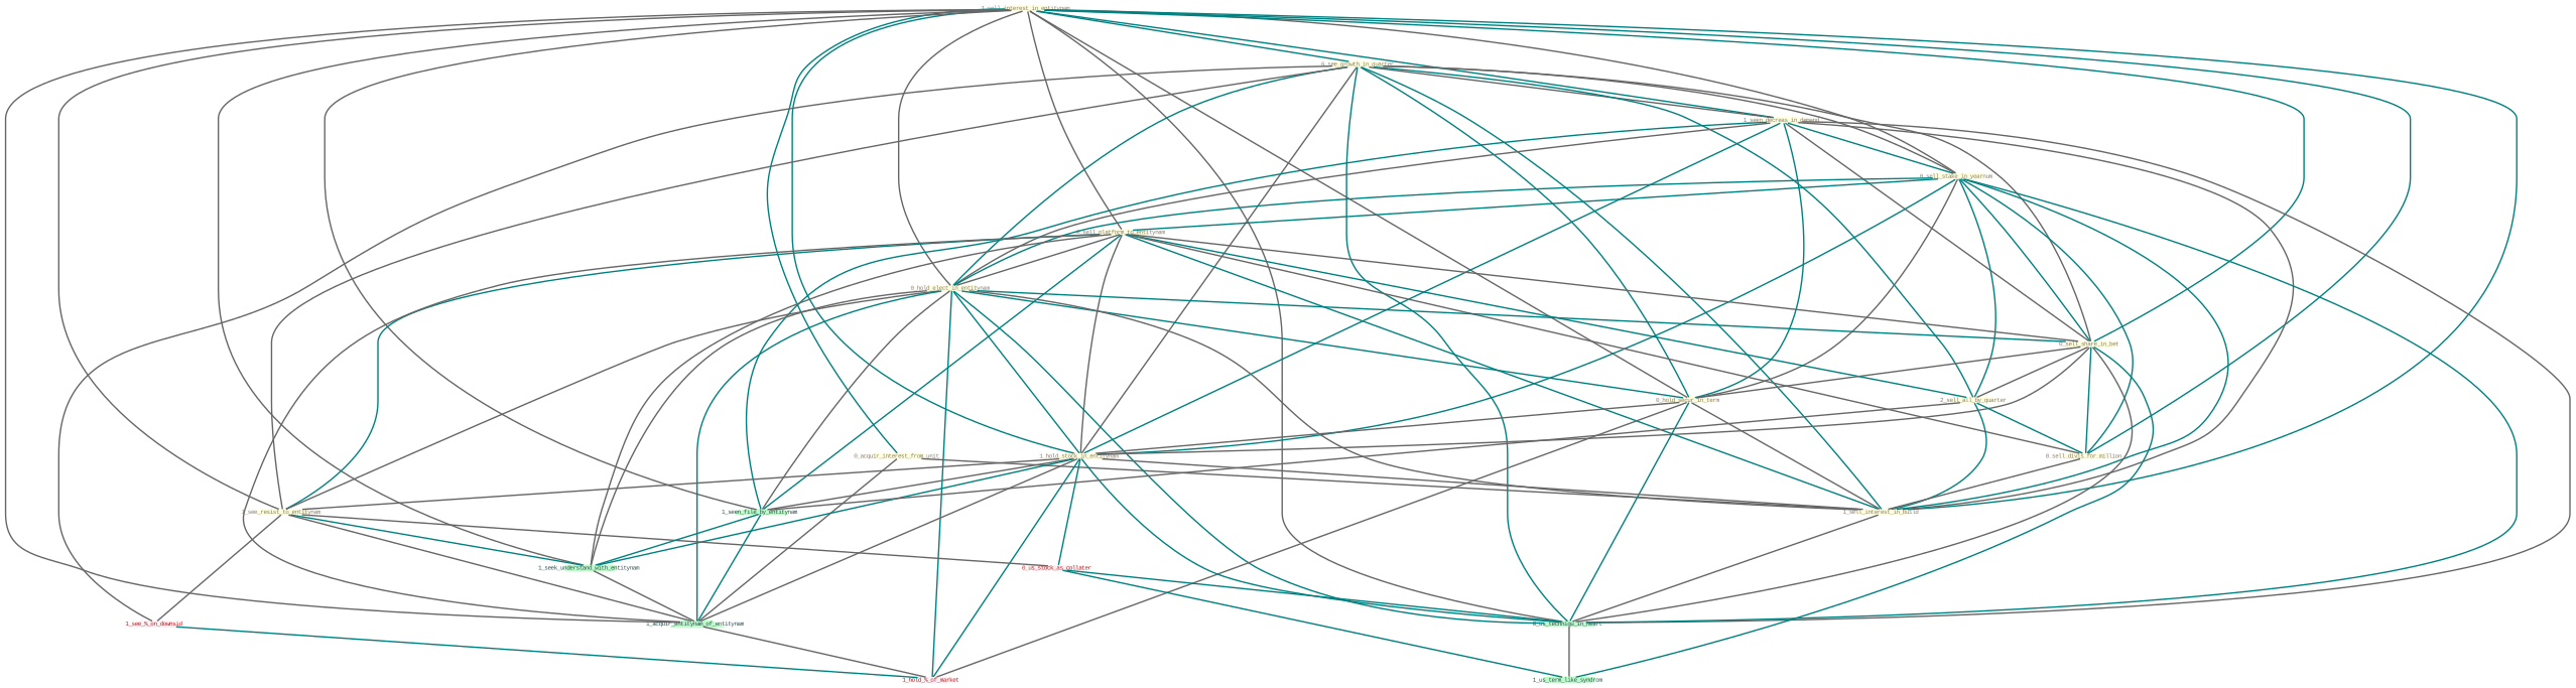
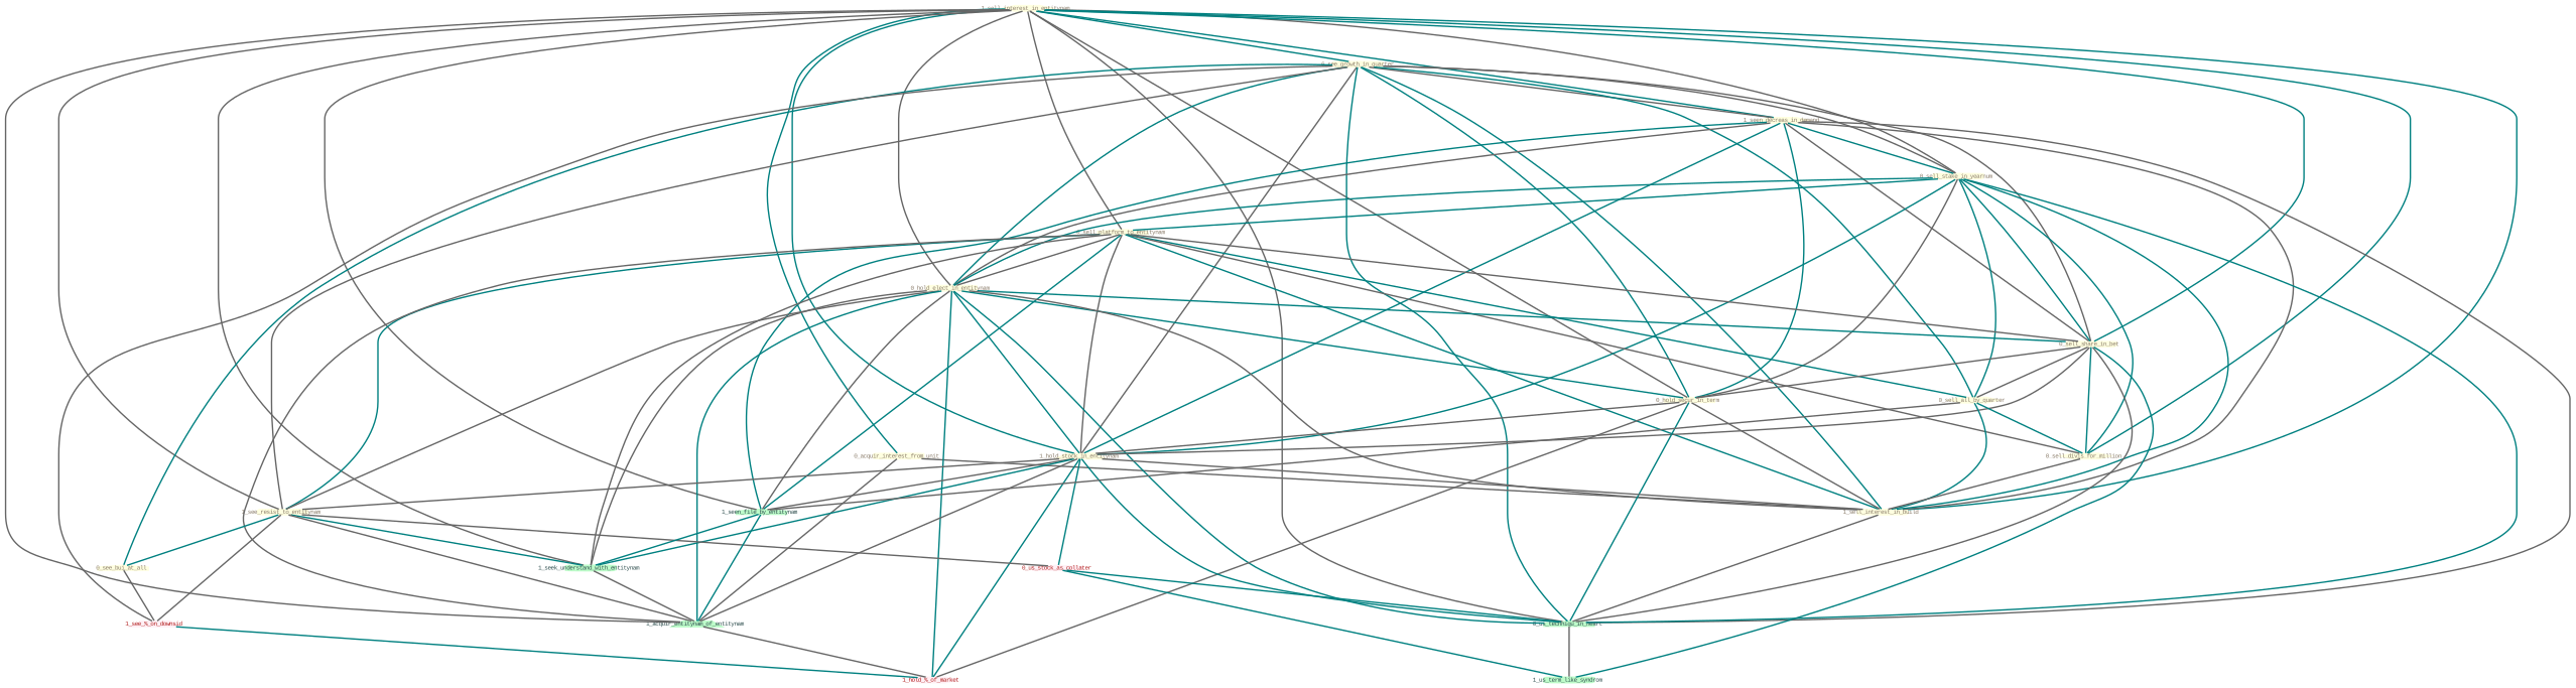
  graph {
    fontname="Liberation Mono"
    node [color="#ffffe0" fixedsize=true fontcolor="#8b7d6b" fontname="Liberation Mono" fontsize=4 shape=cylinder style=filled]
    edge [color=gray40 fontname="Liberation Mono" w=1]
    "1_sell_interest_in_entitynam " [height=.06 shape=hexagon width=.5]
    n2 [height=.06 label="6_see_growth_in_quarter" width=.5]
    "1_seen_decreas_in_demand " [height=.06 shape=hexagon width=.5]
    "0_sell_stake_in_yearnum " [height=.06 width=.5]
    "0_acquir_interest_from_unit " [height=.06 width=.5]
    "0_sell_platform_to_entitynam " [height=.06 shape=house width=.5]
    "0_hold_elect_in_entitynam " [height=.06 width=.5]
    "0_sell_share_in_bet " [height=.06 width=.5]
    "0_hold_secur_in_term " [height=.06 shape=house width=.5]
    "1_hold_stock_in_entitynam " [height=.06 shape=trapezium width=.5]
    "1_see_resist_to_entitynam " [height=.06 width=.5]
-   "0_sell_all_by_quarter " [height=.06 shape=hexagon width=.5 label="2_sell_all_by_quarter"]
+   "0_sell_all_by_quarter " [height=.06 shape=hexagon width=.5]
    "0_sell_divis_for_million " [height=.06 shape=hexagon width=.5]
    "1_sell_interest_in_build " [height=.06 width=.5]
+   "0_see_bui_at_all " [height=.06 shape=house width=.5]
    "0_us_stock_as_collater " [color="#fff0f5" fontcolor="#b22222" height=.06 shape=house width=.5]
    "1_see_%_on_downsid " [color="#fff0f5" fontcolor="#b22222" height=.06 shape=trapezium width=.5]
    "1_hold_%_of_market " [color="#fff0f5" fontcolor="#b22222" height=.06 shape=hexagon width=.5]
    "1_seen_file_by_entitynam " [color="#BDFCC9" fontcolor="#2f4f4f" height=.06 shape=house width=.5]
    "1_seek_understand_with_entitynam " [color="#BDFCC9" fontcolor="#2f4f4f" height=.06 width=.5]
    "1_acquir_entitynam_of_entitynam " [color="#BDFCC9" fontcolor="#2f4f4f" height=.06 shape=trapezium width=.5]
    "0_us_techniqu_in_heart " [color="#BDFCC9" fontcolor="#2f4f4f" height=.06 shape=house width=.5]
    "1_us_term_like_syndrom " [color="#BDFCC9" fontcolor="#2f4f4f" height=.06 width=.5]
    subgraph sub_1 {
      "1_sell_interest_in_entitynam "
      n2
      "1_seen_decreas_in_demand "
      "0_sell_stake_in_yearnum "
      "0_acquir_interest_from_unit "
      "0_sell_platform_to_entitynam "
      "0_hold_elect_in_entitynam "
      "0_sell_share_in_bet "
      "0_hold_secur_in_term "
      "1_hold_stock_in_entitynam "
      "1_see_resist_to_entitynam "
      "0_sell_all_by_quarter "
      "0_sell_divis_for_million "
      "1_sell_interest_in_build "
+     "0_see_bui_at_all "
    }
    subgraph sub_2 {
      "0_us_stock_as_collater "
      "1_see_%_on_downsid "
      "1_hold_%_of_market "
    }
    "1_sell_interest_in_entitynam " -- n2 [color=teal]
    "1_sell_interest_in_entitynam " -- "1_seen_decreas_in_demand " [color=teal]
    "1_sell_interest_in_entitynam " -- "0_sell_stake_in_yearnum " [w=2]
    "1_sell_interest_in_entitynam " -- "0_acquir_interest_from_unit " [color=teal]
    "1_sell_interest_in_entitynam " -- "0_sell_platform_to_entitynam " [w=2]
    "1_sell_interest_in_entitynam " -- "0_hold_elect_in_entitynam " [w=2]
    "1_sell_interest_in_entitynam " -- "0_sell_share_in_bet " [color=teal w=2]
    "1_sell_interest_in_entitynam " -- "0_hold_secur_in_term "
    "1_sell_interest_in_entitynam " -- "1_hold_stock_in_entitynam " [color=teal w=2]
    "1_sell_interest_in_entitynam " -- "1_see_resist_to_entitynam "
    "1_sell_interest_in_entitynam " -- "0_sell_divis_for_million " [color=teal]
    "1_sell_interest_in_entitynam " -- "1_sell_interest_in_build " [color=teal w=3]
    "1_sell_interest_in_entitynam " -- "1_seen_file_by_entitynam "
    "1_sell_interest_in_entitynam " -- "1_seek_understand_with_entitynam "
    "1_sell_interest_in_entitynam " -- "1_acquir_entitynam_of_entitynam "
    "1_sell_interest_in_entitynam " -- "0_us_techniqu_in_heart "
    n2 -- "1_seen_decreas_in_demand "
    n2 -- "0_sell_stake_in_yearnum "
    n2 -- "0_hold_elect_in_entitynam " [color=teal]
    n2 -- "0_sell_share_in_bet "
    n2 -- "0_hold_secur_in_term " [color=teal]
    n2 -- "1_hold_stock_in_entitynam "
    n2 -- "1_see_resist_to_entitynam "
    n2 -- "0_sell_all_by_quarter " [color=teal]
    n2 -- "1_sell_interest_in_build " [color=teal]
+   n2 -- "0_see_bui_at_all " [color=teal]
    n2 -- "1_see_%_on_downsid "
    n2 -- "0_us_techniqu_in_heart " [color=teal]
    "1_seen_decreas_in_demand " -- "0_sell_stake_in_yearnum " [color=teal]
    "1_seen_decreas_in_demand " -- "0_hold_elect_in_entitynam "
    "1_seen_decreas_in_demand " -- "0_sell_share_in_bet "
    "1_seen_decreas_in_demand " -- "0_hold_secur_in_term " [color=teal]
    "1_seen_decreas_in_demand " -- "1_hold_stock_in_entitynam " [color=teal]
    "1_seen_decreas_in_demand " -- "1_sell_interest_in_build "
    "1_seen_decreas_in_demand " -- "1_seen_file_by_entitynam " [color=teal]
    "1_seen_decreas_in_demand " -- "0_us_techniqu_in_heart "
    "0_sell_stake_in_yearnum " -- "0_sell_platform_to_entitynam " [color=teal]
    "0_sell_stake_in_yearnum " -- "0_hold_elect_in_entitynam " [color=teal]
    "0_sell_stake_in_yearnum " -- "0_sell_share_in_bet " [color=teal w=2]
    "0_sell_stake_in_yearnum " -- "0_hold_secur_in_term "
    "0_sell_stake_in_yearnum " -- "1_hold_stock_in_entitynam " [color=teal]
    "0_sell_stake_in_yearnum " -- "0_sell_all_by_quarter " [color=teal]
    "0_sell_stake_in_yearnum " -- "0_sell_divis_for_million " [color=teal]
    "0_sell_stake_in_yearnum " -- "1_sell_interest_in_build " [color=teal w=2]
    "0_sell_stake_in_yearnum " -- "0_us_techniqu_in_heart " [color=teal]
    "0_acquir_interest_from_unit " -- "1_sell_interest_in_build "
    "0_acquir_interest_from_unit " -- "1_acquir_entitynam_of_entitynam "
    "0_sell_platform_to_entitynam " -- "0_hold_elect_in_entitynam "
    "0_sell_platform_to_entitynam " -- "0_sell_share_in_bet "
    "0_sell_platform_to_entitynam " -- "1_hold_stock_in_entitynam "
    "0_sell_platform_to_entitynam " -- "1_see_resist_to_entitynam " [color=teal w=2]
    "0_sell_platform_to_entitynam " -- "0_sell_all_by_quarter " [color=teal]
    "0_sell_platform_to_entitynam " -- "0_sell_divis_for_million "
    "0_sell_platform_to_entitynam " -- "1_sell_interest_in_build " [color=teal]
    "0_sell_platform_to_entitynam " -- "1_seen_file_by_entitynam " [color=teal]
    "0_sell_platform_to_entitynam " -- "1_seek_understand_with_entitynam "
    "0_sell_platform_to_entitynam " -- "1_acquir_entitynam_of_entitynam "
    "0_hold_elect_in_entitynam " -- "0_sell_share_in_bet " [color=teal]
    "0_hold_elect_in_entitynam " -- "0_hold_secur_in_term " [color=teal w=2]
    "0_hold_elect_in_entitynam " -- "1_hold_stock_in_entitynam " [color=teal w=3]
    "0_hold_elect_in_entitynam " -- "1_see_resist_to_entitynam "
    "0_hold_elect_in_entitynam " -- "1_sell_interest_in_build "
    "0_hold_elect_in_entitynam " -- "1_hold_%_of_market " [color=teal]
    "0_hold_elect_in_entitynam " -- "1_seen_file_by_entitynam "
    "0_hold_elect_in_entitynam " -- "1_seek_understand_with_entitynam "
    "0_hold_elect_in_entitynam " -- "1_acquir_entitynam_of_entitynam " [color=teal]
    "0_hold_elect_in_entitynam " -- "0_us_techniqu_in_heart " [color=teal]
    "0_sell_share_in_bet " -- "0_hold_secur_in_term "
    "0_sell_share_in_bet " -- "1_hold_stock_in_entitynam "
    "0_sell_share_in_bet " -- "0_sell_all_by_quarter "
    "0_sell_share_in_bet " -- "0_sell_divis_for_million " [color=teal]
    "0_sell_share_in_bet " -- "0_us_techniqu_in_heart "
    "0_sell_share_in_bet " -- "1_us_term_like_syndrom " [color=teal w=2]
    "0_hold_secur_in_term " -- "1_hold_stock_in_entitynam " [w=2]
    "0_hold_secur_in_term " -- "1_sell_interest_in_build "
    "0_hold_secur_in_term " -- "1_hold_%_of_market "
    "0_hold_secur_in_term " -- "0_us_techniqu_in_heart " [color=teal]
    "1_hold_stock_in_entitynam " -- "1_see_resist_to_entitynam "
    "1_hold_stock_in_entitynam " -- "1_sell_interest_in_build "
    "1_hold_stock_in_entitynam " -- "0_us_stock_as_collater " [color=teal]
    "1_hold_stock_in_entitynam " -- "1_hold_%_of_market " [color=teal]
    "1_hold_stock_in_entitynam " -- "1_seen_file_by_entitynam "
    "1_hold_stock_in_entitynam " -- "1_seek_understand_with_entitynam " [color=teal]
    "1_hold_stock_in_entitynam " -- "1_acquir_entitynam_of_entitynam "
    "1_hold_stock_in_entitynam " -- "0_us_techniqu_in_heart " [color=teal]
+   "1_see_resist_to_entitynam " -- "0_see_bui_at_all " [color=teal]
    "1_see_resist_to_entitynam " -- "0_us_stock_as_collater "
    "1_see_resist_to_entitynam " -- "1_see_%_on_downsid "
    "1_see_resist_to_entitynam " -- "1_seek_understand_with_entitynam " [color=teal]
    "1_see_resist_to_entitynam " -- "1_acquir_entitynam_of_entitynam "
    "0_sell_all_by_quarter " -- "0_sell_divis_for_million " [color=teal]
    "0_sell_all_by_quarter " -- "1_sell_interest_in_build " [color=teal]
    "0_sell_all_by_quarter " -- "1_seen_file_by_entitynam "
    "0_sell_divis_for_million " -- "1_sell_interest_in_build "
    "1_sell_interest_in_build " -- "0_us_techniqu_in_heart "
+   "0_see_bui_at_all " -- "1_see_%_on_downsid "
    "0_us_stock_as_collater " -- "0_us_techniqu_in_heart " [color=teal]
    "0_us_stock_as_collater " -- "1_us_term_like_syndrom " [color=teal]
    "1_see_%_on_downsid " -- "1_hold_%_of_market " [color=teal]
    "1_seen_file_by_entitynam " -- "1_seek_understand_with_entitynam " [color=teal]
    "1_seen_file_by_entitynam " -- "1_acquir_entitynam_of_entitynam " [color=teal]
    "1_seek_understand_with_entitynam " -- "1_acquir_entitynam_of_entitynam "
    "1_acquir_entitynam_of_entitynam " -- "1_hold_%_of_market "
    "0_us_techniqu_in_heart " -- "1_us_term_like_syndrom "
  }
